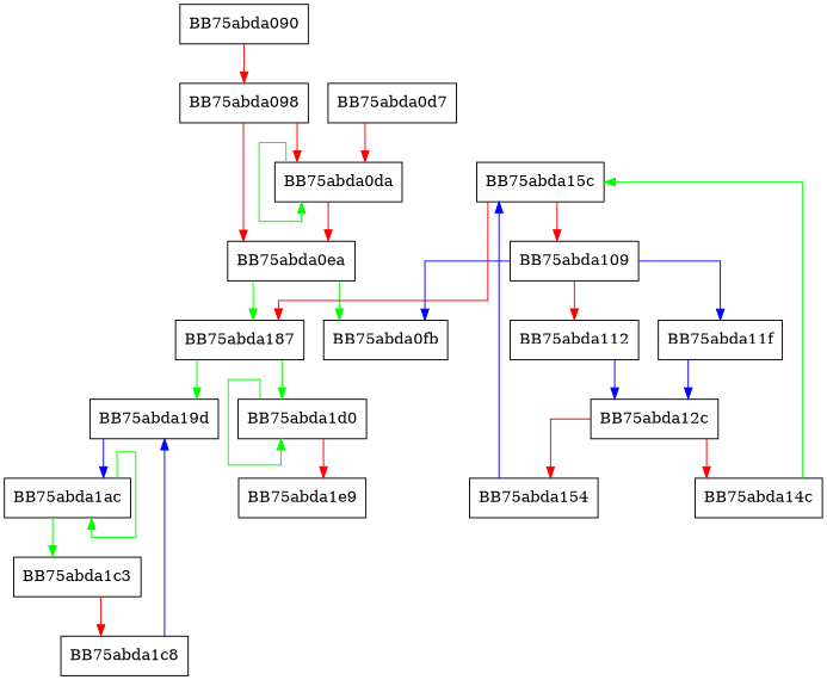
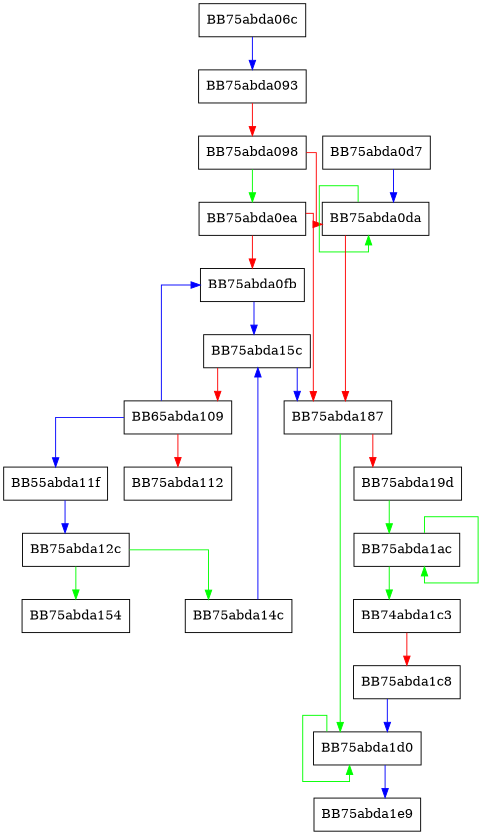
  digraph {
    splines=ortho
    node [shape=box]
    edge [color=red]
-   BB75abda093 [label=BB75abda090]
+   BB75abda06c
+   BB75abda093
    BB75abda098
    BB75abda0ea
    BB75abda0da
    BB75abda187
    BB75abda0fb
    BB75abda0d7
    BB75abda19d
    BB75abda1d0
-   BB75abda1c3
+   BB75abda1c3 [label=BB74abda1c3]
    BB75abda1c8
    BB75abda1ac
-   BB75abda109
-   BB75abda11f
+   BB75abda109 [label=BB65abda109]
+   BB75abda11f [label=BB55abda11f]
    BB75abda112
    BB75abda12c
    BB75abda154
    BB75abda14c
    BB75abda15c
    BB75abda1e9
+   BB75abda06c -> BB75abda093 [color=blue]
    BB75abda093 -> BB75abda098
-   BB75abda098 -> BB75abda0ea
+   BB75abda098 -> BB75abda0ea [color=green]
    BB75abda098 -> BB75abda0da
-   BB75abda0ea -> BB75abda187 [color=green]
-   BB75abda0ea -> BB75abda0fb [color=green]
-   BB75abda0da -> BB75abda0ea
+   BB75abda0ea -> BB75abda187
+   BB75abda0ea -> BB75abda0fb
+   BB75abda0da -> BB75abda187
    BB75abda0da -> BB75abda0da [color=green]
-   BB75abda187 -> BB75abda19d [color=green]
+   BB75abda187 -> BB75abda19d
    BB75abda187 -> BB75abda1d0 [color=green]
-   BB75abda0d7 -> BB75abda0da
-   BB75abda19d -> BB75abda1ac [color=blue]
+   BB75abda0d7 -> BB75abda0da [color=blue]
+   BB75abda19d -> BB75abda1ac [color=green]
    BB75abda1d0 -> BB75abda1d0 [color=green]
-   BB75abda1d0 -> BB75abda1e9
+   BB75abda1d0 -> BB75abda1e9 [color=blue]
    BB75abda1c3 -> BB75abda1c8
-   BB75abda1c8 -> BB75abda19d [color=blue]
+   BB75abda1c8 -> BB75abda1d0 [color=blue]
    BB75abda1ac -> BB75abda1c3 [color=green]
    BB75abda1ac -> BB75abda1ac [color=green]
    BB75abda109 -> BB75abda0fb [color=blue]
    BB75abda109 -> BB75abda11f [color=blue]
    BB75abda109 -> BB75abda112
    BB75abda11f -> BB75abda12c [color=blue]
-   BB75abda112 -> BB75abda12c [color=blue]
-   BB75abda12c -> BB75abda154
-   BB75abda12c -> BB75abda14c
-   BB75abda154 -> BB75abda15c [color=blue]
-   BB75abda14c -> BB75abda15c [color=green]
-   BB75abda15c -> BB75abda187
+   BB75abda12c -> BB75abda154 [color=green]
+   BB75abda12c -> BB75abda14c [color=green]
+   BB75abda0fb -> BB75abda15c [color=blue]
+   BB75abda14c -> BB75abda15c [color=blue]
+   BB75abda15c -> BB75abda187 [color=blue]
    BB75abda15c -> BB75abda109
  }
